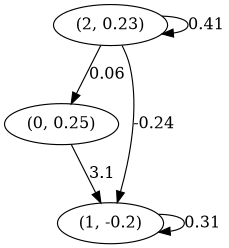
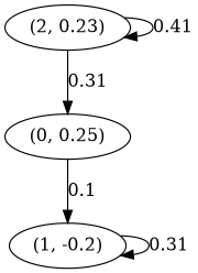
  digraph {
    n1 [label="(0, 0.25)"]
    n2 [label="(1, -0.2)"]
    n3 [label="(2, 0.23)"]
-   n1 -> n2 [label=3.1]
+   n1 -> n2 [label=0.1]
    n2 -> n2 [label=0.31]
-   n3 -> n1 [label=0.06]
-   n3 -> n2 [label=-0.24]
+   n3 -> n1 [label=0.31]
    n3 -> n3 [label=0.41]
  }
